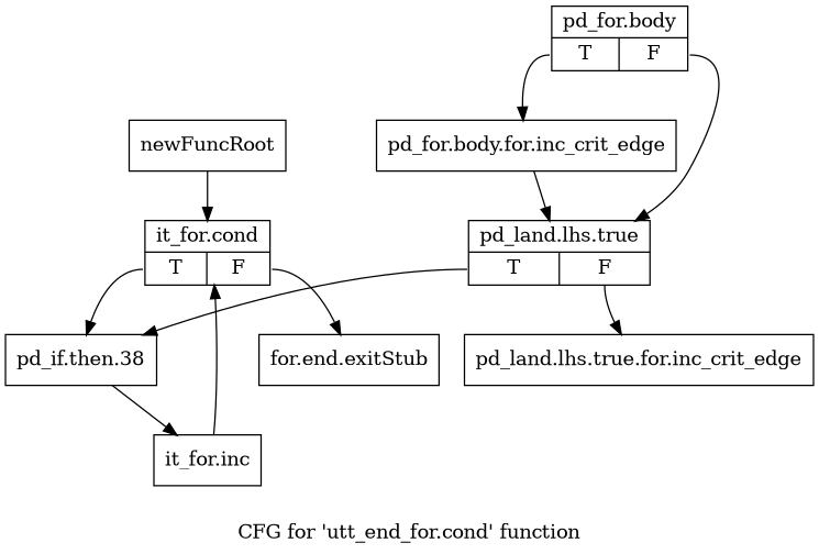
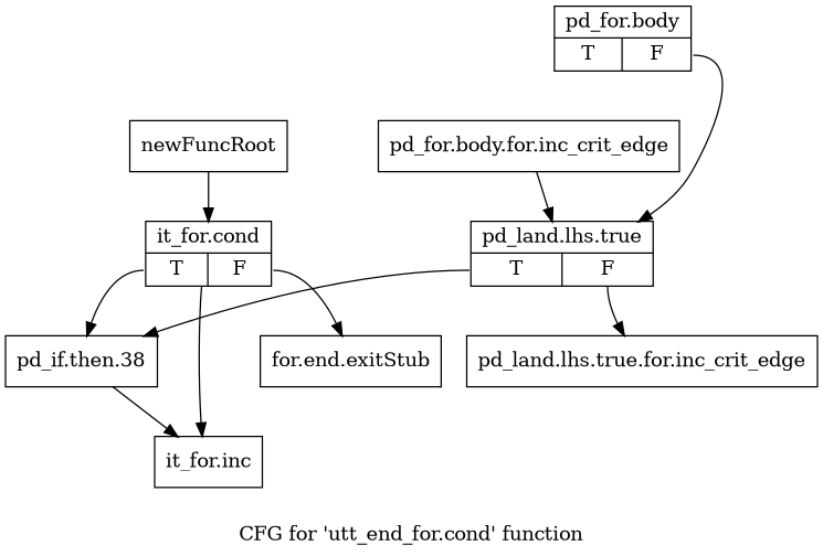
  digraph {
    label="CFG for 'utt_end_for.cond' function"
    node [shape=record]
    n1 [label="{newFuncRoot}"]
    n2 [label="{it_for.cond|{<s0>T|<s1>F}}"]
    n3 [label="{for.end.exitStub}"]
    n4 [label="{pd_if.then.38}"]
    n5 [label="{pd_for.body|{<s0>T|<s1>F}}"]
    n6 [label="{pd_for.body.for.inc_crit_edge}"]
    n7 [label="{pd_land.lhs.true|{<s0>T|<s1>F}}"]
    n8 [label="{pd_land.lhs.true.for.inc_crit_edge}"]
    n9 [label="{it_for.inc}"]
    n1 -> n2
    n2 -> n3 [tailport=s1]
    n2 -> n4 [tailport=s0]
    n4 -> n9
-   n5 -> n6 [tailport=s0]
    n5 -> n7 [tailport=s1]
    n6 -> n7
    n7 -> n4 [tailport=s0]
    n7 -> n8 [tailport=s1]
-   n9 -> n2
+   n2 -> n9
  }
